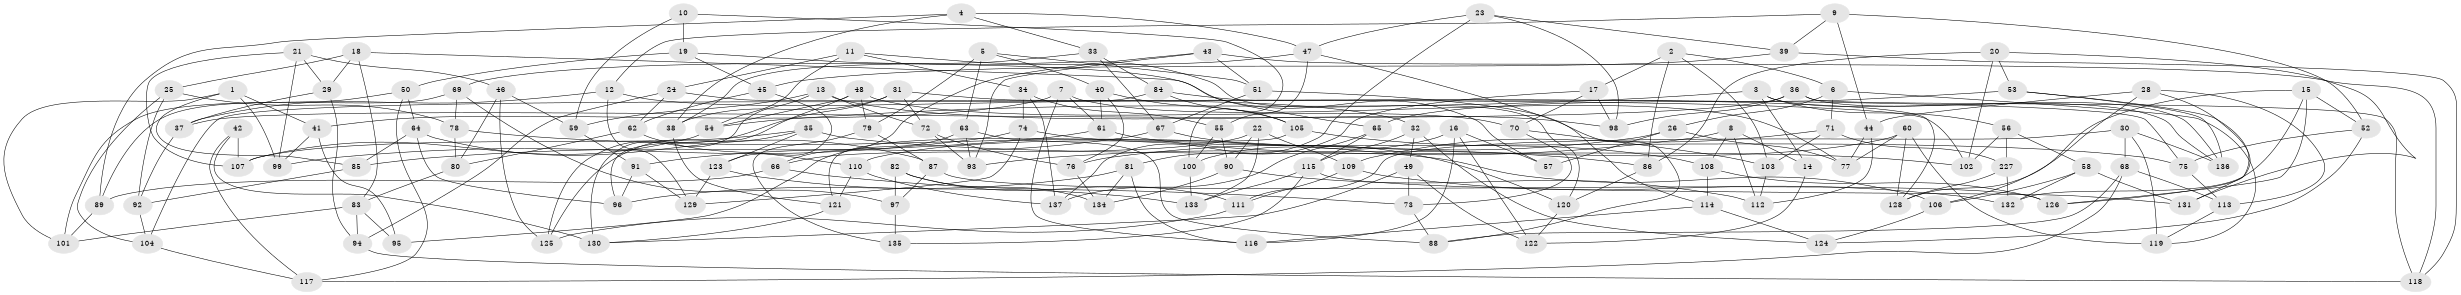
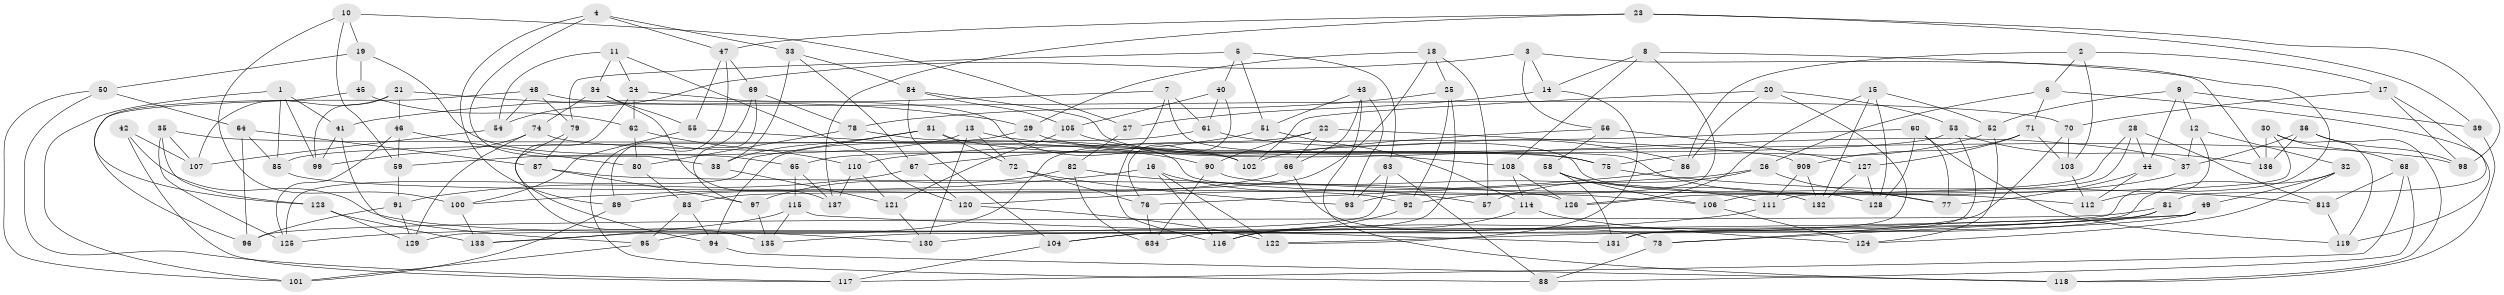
  graph {
    node [color=gray90 style=filled]
    1
    41
    85
    99
    101
    95
    92
    2
    6
    17
    86
    103
    26
    71
    119
    98
    70
    81
    120
    112
    3
    14
    54
    56
    136
+   27
    122
    107
    102
    58
-   127 [label=227]
+   127
    4
    33
    38
    47
    89
    67
    84
    121
    55
    69
    88
    5
    40
    51
    63
    79
    61
    76
    105
    114
    93
    135
    87
    77
    57
-   109
+   109 [label=909]
    7
    116
    8
    108
    126
    9
    12
    39
    44
    52
    32
    37
    129
    45
    118
    75
    124
    10
    19
    59
    100
    50
    65
    82
    91
    133
    11
    24
    34
    62
    94
    137
    74
    49
    13
    72
    130
    15
    128
    132
    16
    73
    96
-   134
+   134 [label=634]
    18
    25
    29
    83
    78
    104
    123
    117
    64
    115
    20
    53
    131
    21
    46
    125
    80
    22
    66
    90
    111
    23
    110
    106
    97
    28
-   113
+   113 [label=813]
    30
    68
    31
    35
    36
    42
    43
    48
    60
    1 -- 41
    1 -- 85
    1 -- 99
    1 -- 101
    41 -- 99
    41 -- 95
    85 -- 92
-   83 -- 101
+   95 -- 101
    92 -- 104
    2 -- 6
    2 -- 17
    2 -- 86
    2 -- 103
    6 -- 26
    6 -- 71
    6 -- 119
    17 -- 98
    17 -- 70
    17 -- 81
    86 -- 120
    103 -- 112
    26 -- 76
    26 -- 77
    26 -- 57
    71 -- 103
    71 -- 127
    71 -- 109
    70 -- 103
    70 -- 73
    81 -- 116
    81 -- 96
    81 -- 134
    120 -- 122
    3 -- 14
    3 -- 54
    3 -- 56
    3 -- 136
+   14 -- 27
    14 -- 122
    54 -- 107
    56 -- 102
    56 -- 58
    56 -- 127
+   27 -- 82
    58 -- 132
    58 -- 131
    58 -- 106
    127 -- 128
    127 -- 132
    4 -- 33
    4 -- 38
    4 -- 47
    4 -- 89
    33 -- 38
    33 -- 67
    33 -- 84
    38 -- 121
    47 -- 55
    47 -- 69
    47 -- 88
    89 -- 101
    67 -- 120
    67 -- 91
    84 -- 105
    84 -- 128
    84 -- 104
    121 -- 130
    55 -- 100
    55 -- 90
    69 -- 89
    69 -- 78
    69 -- 97
    5 -- 40
    5 -- 51
    5 -- 63
    5 -- 79
    40 -- 61
    40 -- 76
    40 -- 105
    51 -- 67
    51 -- 114
    63 -- 95
    63 -- 88
    63 -- 93
    79 -- 135
    79 -- 87
    61 -- 85
    61 -- 86
    76 -- 134
    105 -- 121
    105 -- 108
    114 -- 116
    114 -- 124
    87 -- 126
    87 -- 97
    109 -- 132
    109 -- 111
    7 -- 41
    7 -- 61
    7 -- 77
    7 -- 116
    8 -- 112
    8 -- 14
    8 -- 93
    8 -- 108
    108 -- 114
    108 -- 126
    9 -- 12
    9 -- 39
    9 -- 44
    9 -- 52
    12 -- 32
    12 -- 37
    12 -- 129
-   39 -- 45
    39 -- 118
    44 -- 112
    44 -- 77
    52 -- 75
    52 -- 124
-   32 -- 115
+   32 -- 135
    32 -- 124
    32 -- 49
    37 -- 92
    45 -- 62
    45 -- 123
    75 -- 113
+   10 -- 27
    10 -- 19
    10 -- 59
    10 -- 100
    19 -- 45
    19 -- 50
    19 -- 65
    59 -- 91
    100 -- 133
    50 -- 101
    50 -- 117
    50 -- 64
    65 -- 137
    65 -- 115
    82 -- 134
    82 -- 111
    82 -- 97
    91 -- 129
    91 -- 96
    11 -- 120
    11 -- 54
    11 -- 24
    11 -- 34
    24 -- 102
    24 -- 62
    24 -- 94
    34 -- 55
    34 -- 137
    34 -- 74
    62 -- 80
    62 -- 110
    94 -- 118
    74 -- 99
    74 -- 129
    74 -- 75
    49 -- 122
    49 -- 130
    49 -- 73
    13 -- 98
    13 -- 59
    13 -- 72
    13 -- 130
    72 -- 76
    72 -- 93
    15 -- 126
    15 -- 52
    15 -- 128
    15 -- 132
    16 -- 122
    16 -- 57
    16 -- 116
    16 -- 100
    73 -- 88
    18 -- 57
    18 -- 25
    18 -- 29
    18 -- 83
    25 -- 92
    25 -- 78
    25 -- 104
    29 -- 37
    29 -- 94
    83 -- 95
    83 -- 94
    78 -- 80
    78 -- 106
    104 -- 117
    123 -- 129
    123 -- 133
    64 -- 85
    64 -- 87
    64 -- 96
    115 -- 135
    115 -- 133
    115 -- 131
    20 -- 86
    20 -- 102
    20 -- 53
    20 -- 131
    53 -- 136
    53 -- 65
    53 -- 131
    21 -- 99
    21 -- 107
    21 -- 29
    21 -- 46
    46 -- 59
    46 -- 125
    46 -- 80
    80 -- 83
    22 -- 109
    22 -- 133
    22 -- 66
    22 -- 90
    66 -- 89
    66 -- 73
    90 -- 112
    90 -- 134
    111 -- 125
    23 -- 98
    23 -- 47
    23 -- 39
    23 -- 137
    110 -- 121
    110 -- 137
    106 -- 124
    97 -- 135
    28 -- 126
    28 -- 44
    28 -- 106
    28 -- 113
    113 -- 119
    30 -- 119
    30 -- 136
    30 -- 111
    30 -- 68
    68 -- 88
    68 -- 117
    68 -- 113
    31 -- 38
    31 -- 75
    31 -- 72
    31 -- 125
    35 -- 107
    35 -- 102
    35 -- 123
    35 -- 125
    36 -- 98
    36 -- 136
    36 -- 37
    36 -- 118
    42 -- 107
    42 -- 130
    42 -- 117
    43 -- 51
    43 -- 93
    43 -- 118
    43 -- 66
    48 -- 70
    48 -- 54
    48 -- 79
    48 -- 96
    60 -- 119
    60 -- 77
    60 -- 128
    60 -- 110
  }
